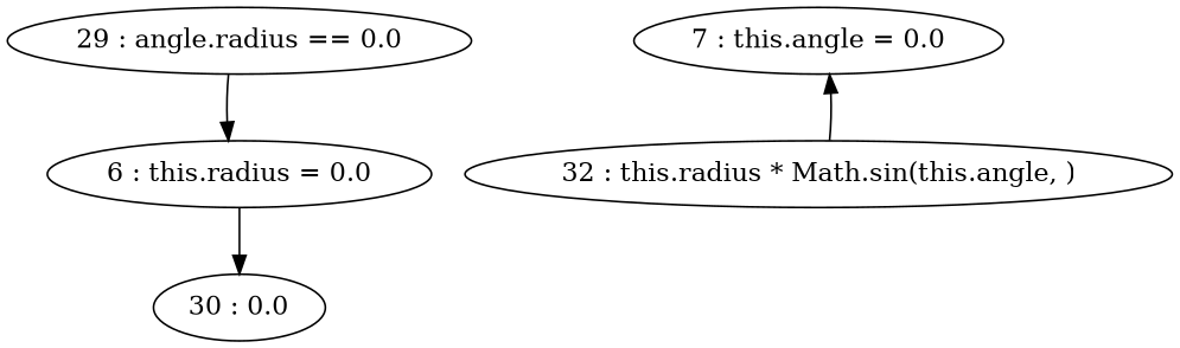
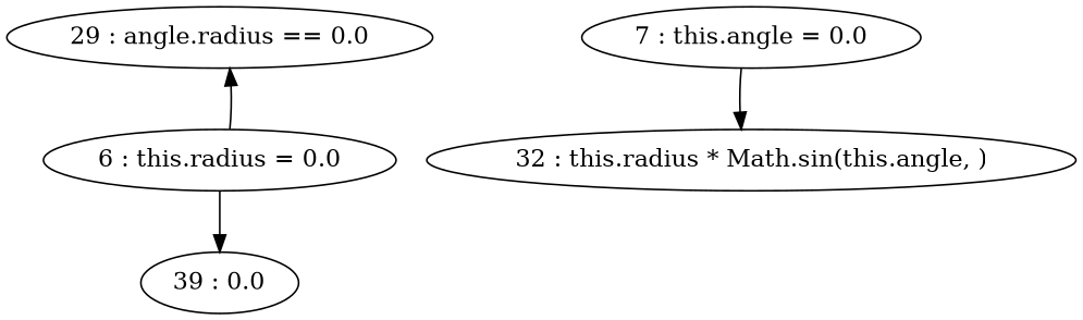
  digraph {
    n1 [label="29 : angle.radius == 0.0"]
    "6 : this.radius = 0.0"
-   "30 : 0.0"
+   "30 : 0.0" [label="39 : 0.0"]
    "7 : this.angle = 0.0"
    "32 : this.radius * Math.sin(this.angle, )"
-   n1 -> "6 : this.radius = 0.0"
+   "6 : this.radius = 0.0" -> n1
    "6 : this.radius = 0.0" -> "30 : 0.0"
-   "32 : this.radius * Math.sin(this.angle, )" -> "7 : this.angle = 0.0"
+   "7 : this.angle = 0.0" -> "32 : this.radius * Math.sin(this.angle, )"
  }
